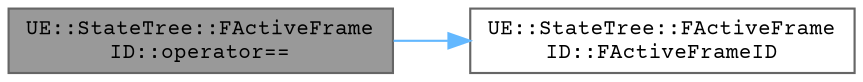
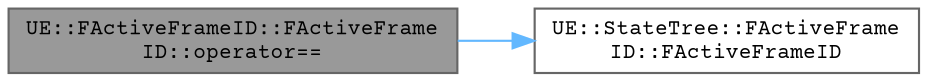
  digraph {
    rankdir=LR
    fontname="Courier Prime"
    node [fontname="Courier Prime" fontsize=10 shape=box style=filled]
-   n1 [color=gray40 fillcolor=grey60 fontcolor=black height=0.2 label="UE::StateTree::FActiveFrame\lID::operator==" width=0.4]
+   n1 [color=gray40 fillcolor=grey60 fontcolor=black height=0.2 label="UE::FActiveFrameID::FActiveFrame\lID::operator==" width=0.4]
    n2 [color=grey40 fillcolor=white height=0.2 label="UE::StateTree::FActiveFrame\lID::FActiveFrameID" width=0.4]
    n1 -> n2 [color=steelblue1 fontname="Courier Prime" fontsize=10 labelfontname=Helvetica labelfontsize=10 style=solid]
  }
